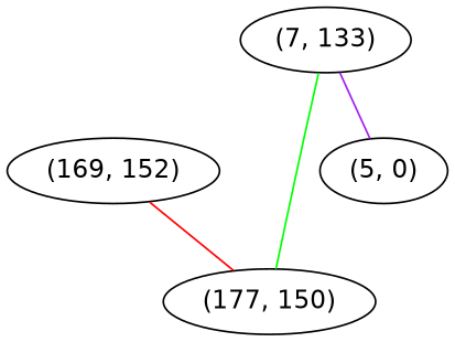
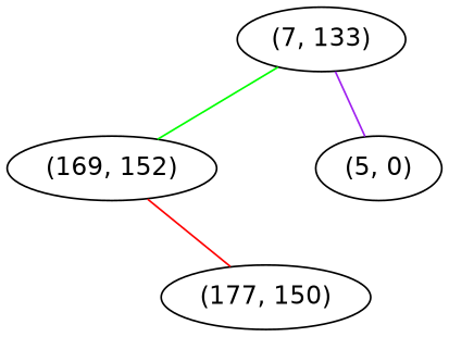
  graph {
    fontname="DejaVu Sans"
    node [fontname="DejaVu Sans"]
    edge [fontname="DejaVu Sans"]
    "(169, 152)"
    "(177, 150)"
    "(7, 133)"
    n4 [label="(5, 0)"]
    "(169, 152)" -- "(177, 150)" [color=red weight=1]
-   "(7, 133)" -- "(177, 150)" [color=green weight=2]
+   "(7, 133)" -- "(169, 152)" [color=green weight=2]
    "(7, 133)" -- n4 [color=purple weight=4]
  }
